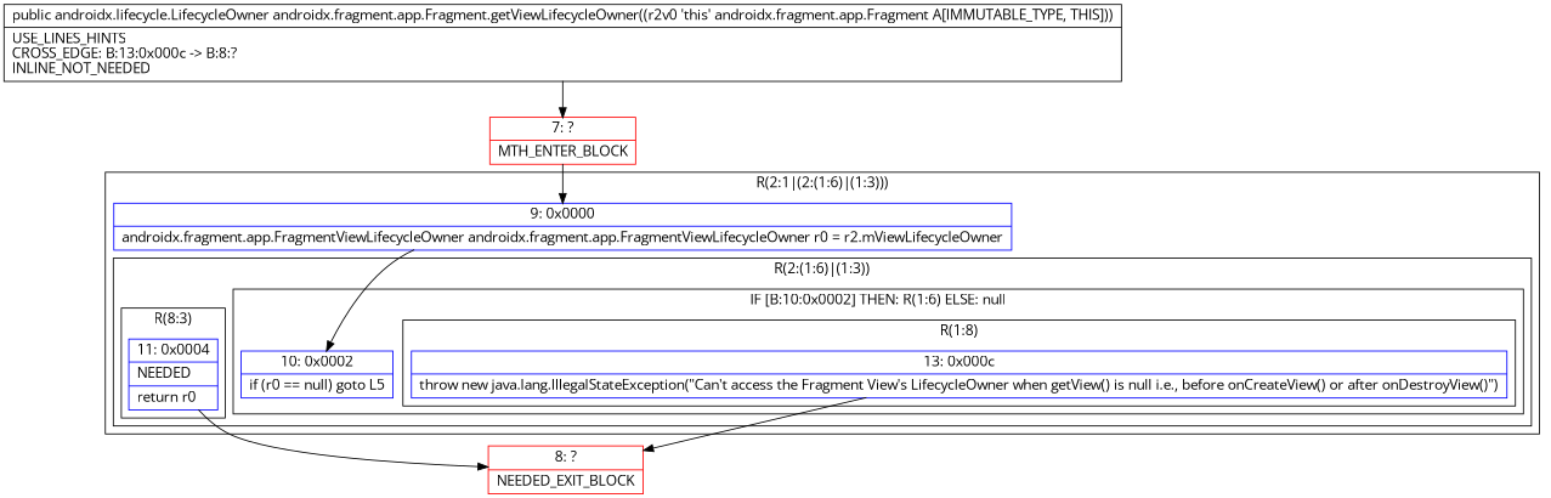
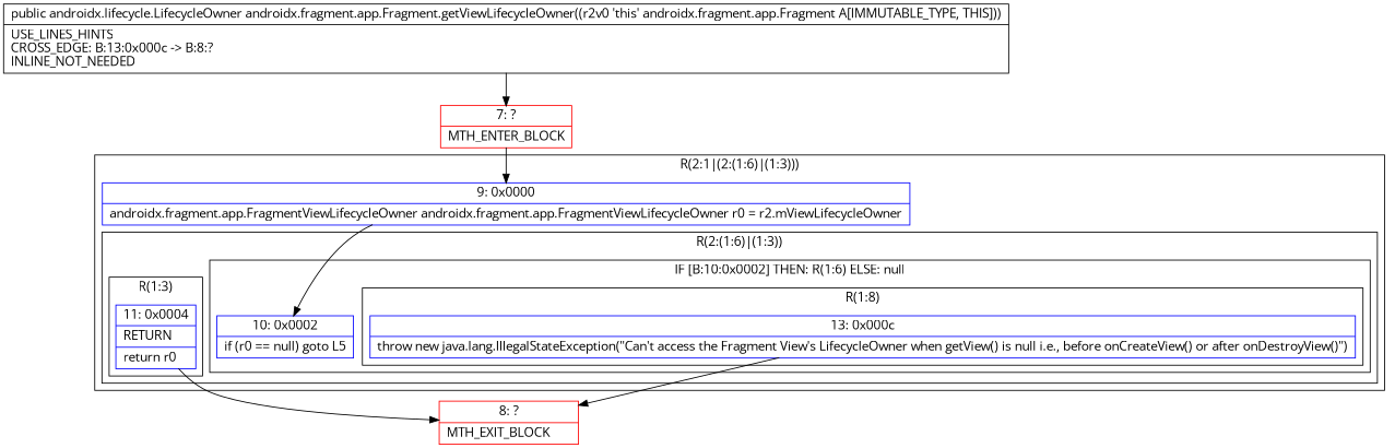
  digraph {
    fontname="Open Sans"
    node [color=blue fontname="Open Sans" shape=record]
    edge [fontname="Open Sans"]
    n1 [label="{13\:\ 0x000c|throw new java.lang.IllegalStateException(\"Can't access the Fragment View's LifecycleOwner when getView() is null i.e., before onCreateView() or after onDestroyView()\")\l}"]
    n2 [label="{10\:\ 0x0002|if (r0 == null) goto L5\l}"]
-   n3 [label="{11\:\ 0x0004|NEEDED\l|return r0\l}"]
+   n3 [label="{11\:\ 0x0004|RETURN\l|return r0\l}"]
    n4 [label="{9\:\ 0x0000|androidx.fragment.app.FragmentViewLifecycleOwner androidx.fragment.app.FragmentViewLifecycleOwner r0 = r2.mViewLifecycleOwner\l}"]
-   n5 [color=red label="{8\:\ ?|NEEDED_EXIT_BLOCK\l}"]
+   n5 [color=red label="{8\:\ ?|MTH_EXIT_BLOCK\l}"]
    n6 [color=red label="{7\:\ ?|MTH_ENTER_BLOCK\l}"]
    n7 [label="{public androidx.lifecycle.LifecycleOwner androidx.fragment.app.Fragment.getViewLifecycleOwner((r2v0 'this' androidx.fragment.app.Fragment A[IMMUTABLE_TYPE, THIS]))  | USE_LINES_HINTS\lCROSS_EDGE: B:13:0x000c \-\> B:8:?\lINLINE_NOT_NEEDED\l}" color=""]
    subgraph cluster_1 {
      label="R(2:1|(2:(1:6)|(1:3)))"
      n4
      subgraph cluster_2 {
        label="R(2:(1:6)|(1:3))"
        subgraph cluster_3 {
          label="IF [B:10:0x0002] THEN: R(1:6) ELSE: null"
          n2
          subgraph cluster_4 {
            label="R(1:8)"
            n1
          }
        }
        subgraph cluster_5 {
-         label="R(8:3)"
+         label="R(1:3)"
          n3
        }
      }
    }
    n1 -> n5
    n3 -> n5
    n4 -> n2
    n6 -> n4
    n7 -> n6
  }
